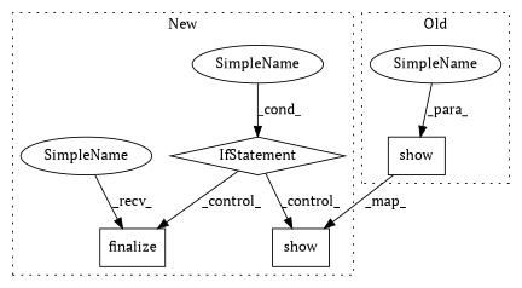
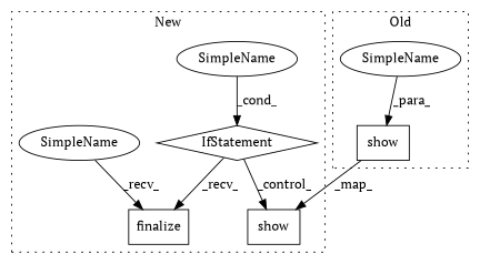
  digraph {
    fontname="PT Serif"
    node [a=32 l=0 shape=box fontname="PT Serif"]
    edge [fontname="PT Serif"]
    n1 [l="5,-16" label=show s="1627,1632"]
    n2 [a=42 label=SimpleName s=1632 shape=ellipse]
    n3 [l=-11 label=show s=1645]
    n4 [a=25 l="4,6" label=IfStatement s="1616,1620" shape=diamond]
    n5 [a=42 label=SimpleName s=1620 shape=ellipse]
    n6 [l=-11 label=finalize s=1684]
    n7 [a=42 label=SimpleName s=1673 shape=ellipse]
    subgraph cluster_1 {
      label=Old
      style=dotted
      n1
      n2
    }
    subgraph cluster_2 {
      label=New
      style=dotted
      n3
      n4
      n5
      n6
      n7
    }
    n1 -> n3 [label=_map_]
    n2 -> n1 [label=_para_]
    n4 -> n3 [label=_control_]
-   n4 -> n6 [label=_control_]
+   n4 -> n6 [label=_recv_]
    n5 -> n4 [label=_cond_]
    n7 -> n6 [label=_recv_]
  }
